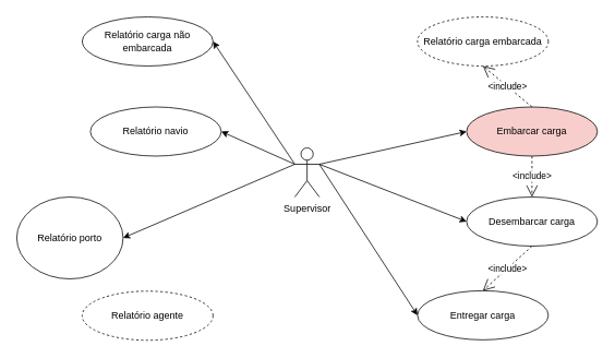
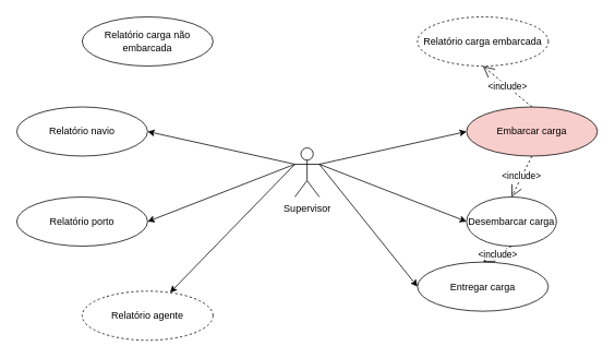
  <mxCell id="0" />
  <mxCell id="1" parent="0" />
- <mxCell id="2" value="Desembarcar carga" style="ellipse;whiteSpace=wrap;html=1;" parent="1" vertex="1"><mxGeometry x="570" y="240" width="160" height="60" as="geometry" /></mxCell>
+ <mxCell id="2" value="Desembarcar carga" style="ellipse;whiteSpace=wrap;html=1;" parent="1" vertex="1"><mxGeometry x="570" y="240" width="110" height="60" as="geometry" /></mxCell>
  <mxCell id="3" value="Supervisor" style="shape=umlActor;verticalLabelPosition=bottom;verticalAlign=top;html=1;outlineConnect=0;" parent="1" vertex="1"><mxGeometry x="360" y="180" width="30" height="60" as="geometry" /></mxCell>
  <mxCell id="4" value="Embarcar carga" style="ellipse;whiteSpace=wrap;html=1;fillColor=#f8cecc;" parent="1" vertex="1"><mxGeometry x="570" y="130" width="160" height="60" as="geometry" /></mxCell>
- <mxCell id="5" value="Entregar carga" style="ellipse;whiteSpace=wrap;html=1;" parent="1" vertex="1"><mxGeometry x="510" y="354.5" width="160" height="60" as="geometry" /></mxCell>
+ <mxCell id="5" value="Entregar carga" style="ellipse;whiteSpace=wrap;html=1;" parent="1" vertex="1"><mxGeometry x="510" y="319.5" width="160" height="60" as="geometry" /></mxCell>
  <mxCell id="6" value="&amp;lt;include&amp;gt;" style="endArrow=open;endSize=12;dashed=1;html=1;rounded=0;exitX=0.5;exitY=1;exitDx=0;exitDy=0;entryX=0.5;entryY=0;entryDx=0;entryDy=0;" parent="1" source="4" target="2" edge="1"><mxGeometry width="160" relative="1" as="geometry"><mxPoint x="740" y="250" as="sourcePoint" /><mxPoint x="900" y="250" as="targetPoint" /></mxGeometry></mxCell>
  <mxCell id="7" value="&amp;lt;include&amp;gt;" style="endArrow=open;endSize=12;dashed=1;html=1;rounded=0;exitX=0.5;exitY=1;exitDx=0;exitDy=0;entryX=0.5;entryY=0;entryDx=0;entryDy=0;" parent="1" source="2" target="5" edge="1"><mxGeometry width="160" relative="1" as="geometry"><mxPoint x="740" y="350" as="sourcePoint" /><mxPoint x="570" y="310" as="targetPoint" /></mxGeometry></mxCell>
- <mxCell id="8" value="Relatório navio" style="ellipse;whiteSpace=wrap;html=1;" parent="1" vertex="1"><mxGeometry x="110" y="130" width="160" height="60" as="geometry" /></mxCell>
+ <mxCell id="8" value="Relatório navio" style="ellipse;whiteSpace=wrap;html=1;" parent="1" vertex="1"><mxGeometry x="20" y="130" width="160" height="60" as="geometry" /></mxCell>
  <mxCell id="9" value="Relatório carga não embarcada" style="ellipse;whiteSpace=wrap;html=1;" parent="1" vertex="1"><mxGeometry x="100" y="20" width="160" height="60" as="geometry" /></mxCell>
  <mxCell id="10" value="Relatório carga embarcada" style="ellipse;whiteSpace=wrap;html=1;dashed=1;" parent="1" vertex="1"><mxGeometry x="510" y="20" width="160" height="60" as="geometry" /></mxCell>
  <mxCell id="11" value="" style="endArrow=classic;html=1;rounded=0;exitX=1;exitY=0.333;exitDx=0;exitDy=0;exitPerimeter=0;entryX=0;entryY=0.5;entryDx=0;entryDy=0;" parent="1" source="3" target="5" edge="1"><mxGeometry width="50" height="50" relative="1" as="geometry"><mxPoint x="700" y="250" as="sourcePoint" /><mxPoint x="750" y="200" as="targetPoint" /></mxGeometry></mxCell>
  <mxCell id="12" value="" style="endArrow=classic;html=1;rounded=0;exitX=1;exitY=0.333;exitDx=0;exitDy=0;exitPerimeter=0;entryX=0;entryY=0.5;entryDx=0;entryDy=0;" parent="1" source="3" target="2" edge="1"><mxGeometry width="50" height="50" relative="1" as="geometry"><mxPoint x="700" y="250" as="sourcePoint" /><mxPoint x="750" y="200" as="targetPoint" /></mxGeometry></mxCell>
  <mxCell id="13" value="" style="endArrow=classic;html=1;rounded=0;exitX=1;exitY=0.333;exitDx=0;exitDy=0;exitPerimeter=0;entryX=0;entryY=0.5;entryDx=0;entryDy=0;" parent="1" source="3" target="4" edge="1"><mxGeometry width="50" height="50" relative="1" as="geometry"><mxPoint x="700" y="250" as="sourcePoint" /><mxPoint x="750" y="200" as="targetPoint" /></mxGeometry></mxCell>
  <mxCell id="14" value="&amp;lt;include&amp;gt;" style="endArrow=open;endSize=12;dashed=1;html=1;rounded=0;exitX=0.5;exitY=0;exitDx=0;exitDy=0;entryX=0.5;entryY=1;entryDx=0;entryDy=0;" parent="1" source="4" target="10" edge="1"><mxGeometry width="160" relative="1" as="geometry"><mxPoint x="630" y="120" as="sourcePoint" /><mxPoint x="790" y="120" as="targetPoint" /></mxGeometry></mxCell>
- <mxCell id="15" value="" style="endArrow=classic;html=1;rounded=0;exitX=0;exitY=0.333;exitDx=0;exitDy=0;exitPerimeter=0;entryX=1;entryY=0.5;entryDx=0;entryDy=0;" parent="1" source="3" target="9" edge="1"><mxGeometry width="50" height="50" relative="1" as="geometry"><mxPoint x="340" y="210" as="sourcePoint" /><mxPoint x="390" y="160" as="targetPoint" /></mxGeometry></mxCell>
+ <mxCell id="15" value="" style="endArrow=classic;html=1;rounded=0;exitX=0;exitY=0.333;exitDx=0;exitDy=0;exitPerimeter=0;" parent="1" source="3" target="19" edge="1"><mxGeometry width="50" height="50" relative="1" as="geometry"><mxPoint x="340" y="210" as="sourcePoint" /><mxPoint x="390" y="160" as="targetPoint" /></mxGeometry></mxCell>
  <mxCell id="16" value="" style="endArrow=classic;html=1;rounded=0;exitX=0;exitY=0.333;exitDx=0;exitDy=0;exitPerimeter=0;entryX=1;entryY=0.5;entryDx=0;entryDy=0;" parent="1" source="3" target="8" edge="1"><mxGeometry width="50" height="50" relative="1" as="geometry"><mxPoint x="340" y="210" as="sourcePoint" /><mxPoint x="390" y="160" as="targetPoint" /></mxGeometry></mxCell>
- <mxCell id="17" value="Relatório porto" style="ellipse;whiteSpace=wrap;html=1;" vertex="1" parent="1"><mxGeometry x="20" y="240" width="130" height="100" as="geometry" /></mxCell>
+ <mxCell id="17" value="Relatório porto" style="ellipse;whiteSpace=wrap;html=1;" vertex="1" parent="1"><mxGeometry x="20" y="240" width="160" height="60" as="geometry" /></mxCell>
  <mxCell id="18" value="" style="endArrow=classic;html=1;rounded=0;exitX=0;exitY=0.333;exitDx=0;exitDy=0;exitPerimeter=0;entryX=1;entryY=0.5;entryDx=0;entryDy=0;" edge="1" parent="1" source="3" target="17"><mxGeometry width="50" height="50" relative="1" as="geometry"><mxPoint x="320" y="200" as="sourcePoint" /><mxPoint x="370" y="150" as="targetPoint" /></mxGeometry></mxCell>
  <mxCell id="19" value="Relatório agente" style="ellipse;whiteSpace=wrap;html=1;dashed=1;" vertex="1" parent="1"><mxGeometry x="100" y="355" width="160" height="60" as="geometry" /></mxCell>
